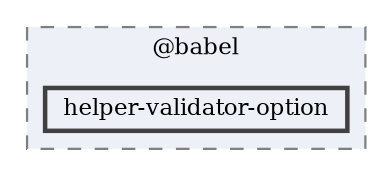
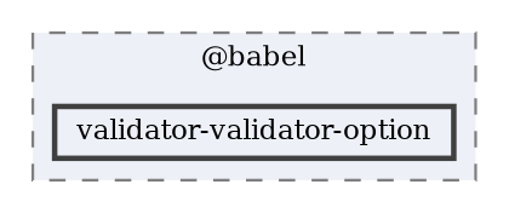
  digraph {
    compound=true
    fontname="DejaVu Serif"
-   n1 [color=grey25 fillcolor="#edf0f7" fontname="DejaVu Serif" fontsize=10 height=0.2 label="helper-validator-option" shape=box style="filled,bold" width=0.4]
+   n1 [color=grey25 fillcolor="#edf0f7" fontname="DejaVu Serif" fontsize=10 height=0.2 label="validator-validator-option" shape=box style="filled,bold" width=0.4]
    subgraph cluster_1 {
      bgcolor="#edf0f7"
      fontsize=10
      label="@babel"
      pencolor=grey50
      style="filled,dashed"
      n1
    }
  }
